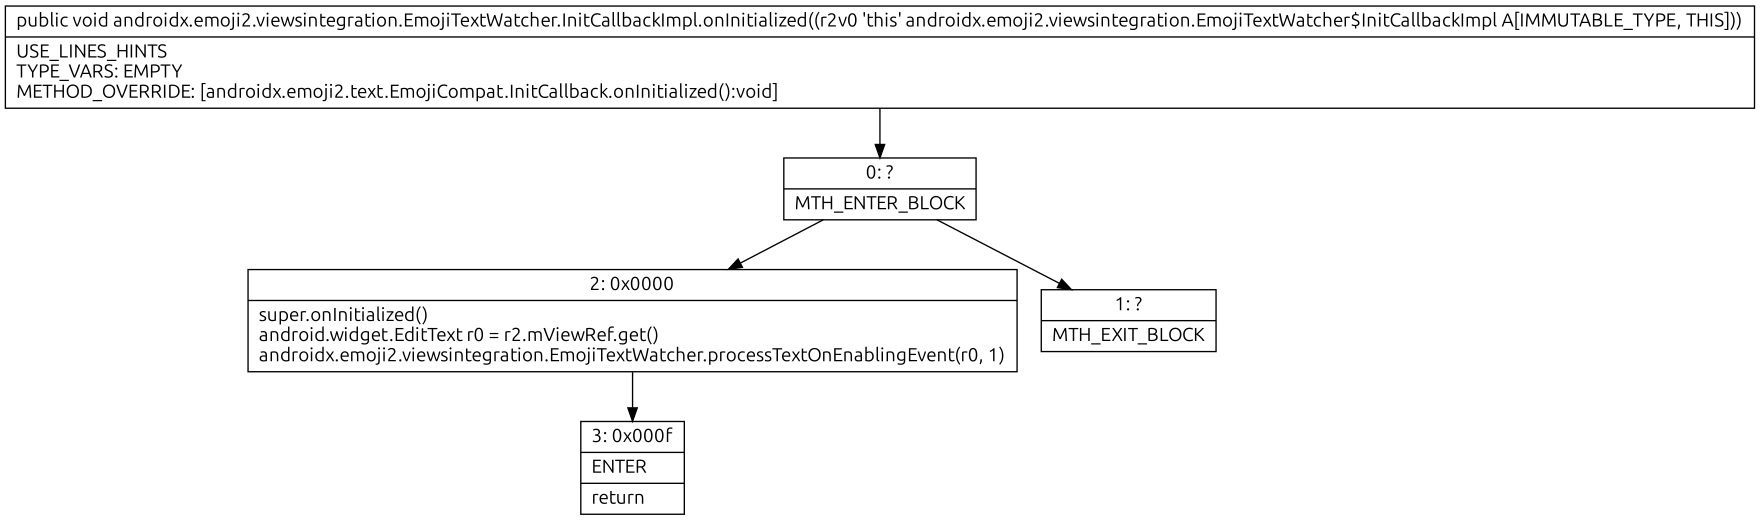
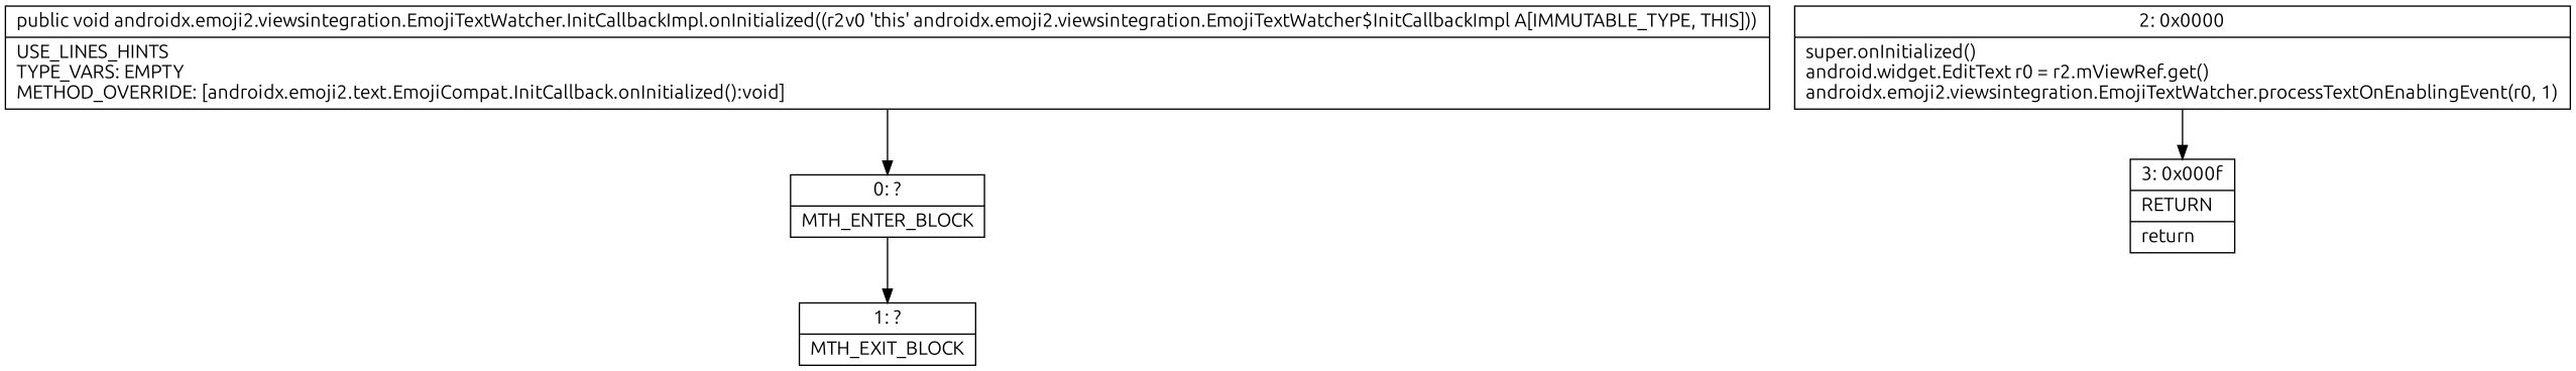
  digraph {
    fontname=Ubuntu
    node [fontname=Ubuntu shape=record]
    edge [fontname=Ubuntu]
    n1 [label="{0\:\ ?|MTH_ENTER_BLOCK\l}"]
    n2 [label="{2\:\ 0x0000|super.onInitialized()\landroid.widget.EditText r0 = r2.mViewRef.get()\landroidx.emoji2.viewsintegration.EmojiTextWatcher.processTextOnEnablingEvent(r0, 1)\l}"]
    n3 [label="{1\:\ ?|MTH_EXIT_BLOCK\l}"]
-   n4 [label="{3\:\ 0x000f|ENTER\l|return\l}"]
+   n4 [label="{3\:\ 0x000f|RETURN\l|return\l}"]
    n5 [label="{public void androidx.emoji2.viewsintegration.EmojiTextWatcher.InitCallbackImpl.onInitialized((r2v0 'this' androidx.emoji2.viewsintegration.EmojiTextWatcher$InitCallbackImpl A[IMMUTABLE_TYPE, THIS]))  | USE_LINES_HINTS\lTYPE_VARS: EMPTY\lMETHOD_OVERRIDE: [androidx.emoji2.text.EmojiCompat.InitCallback.onInitialized():void]\l}"]
-   n1 -> n2
    n1 -> n3
    n2 -> n4
    n5 -> n1
  }
